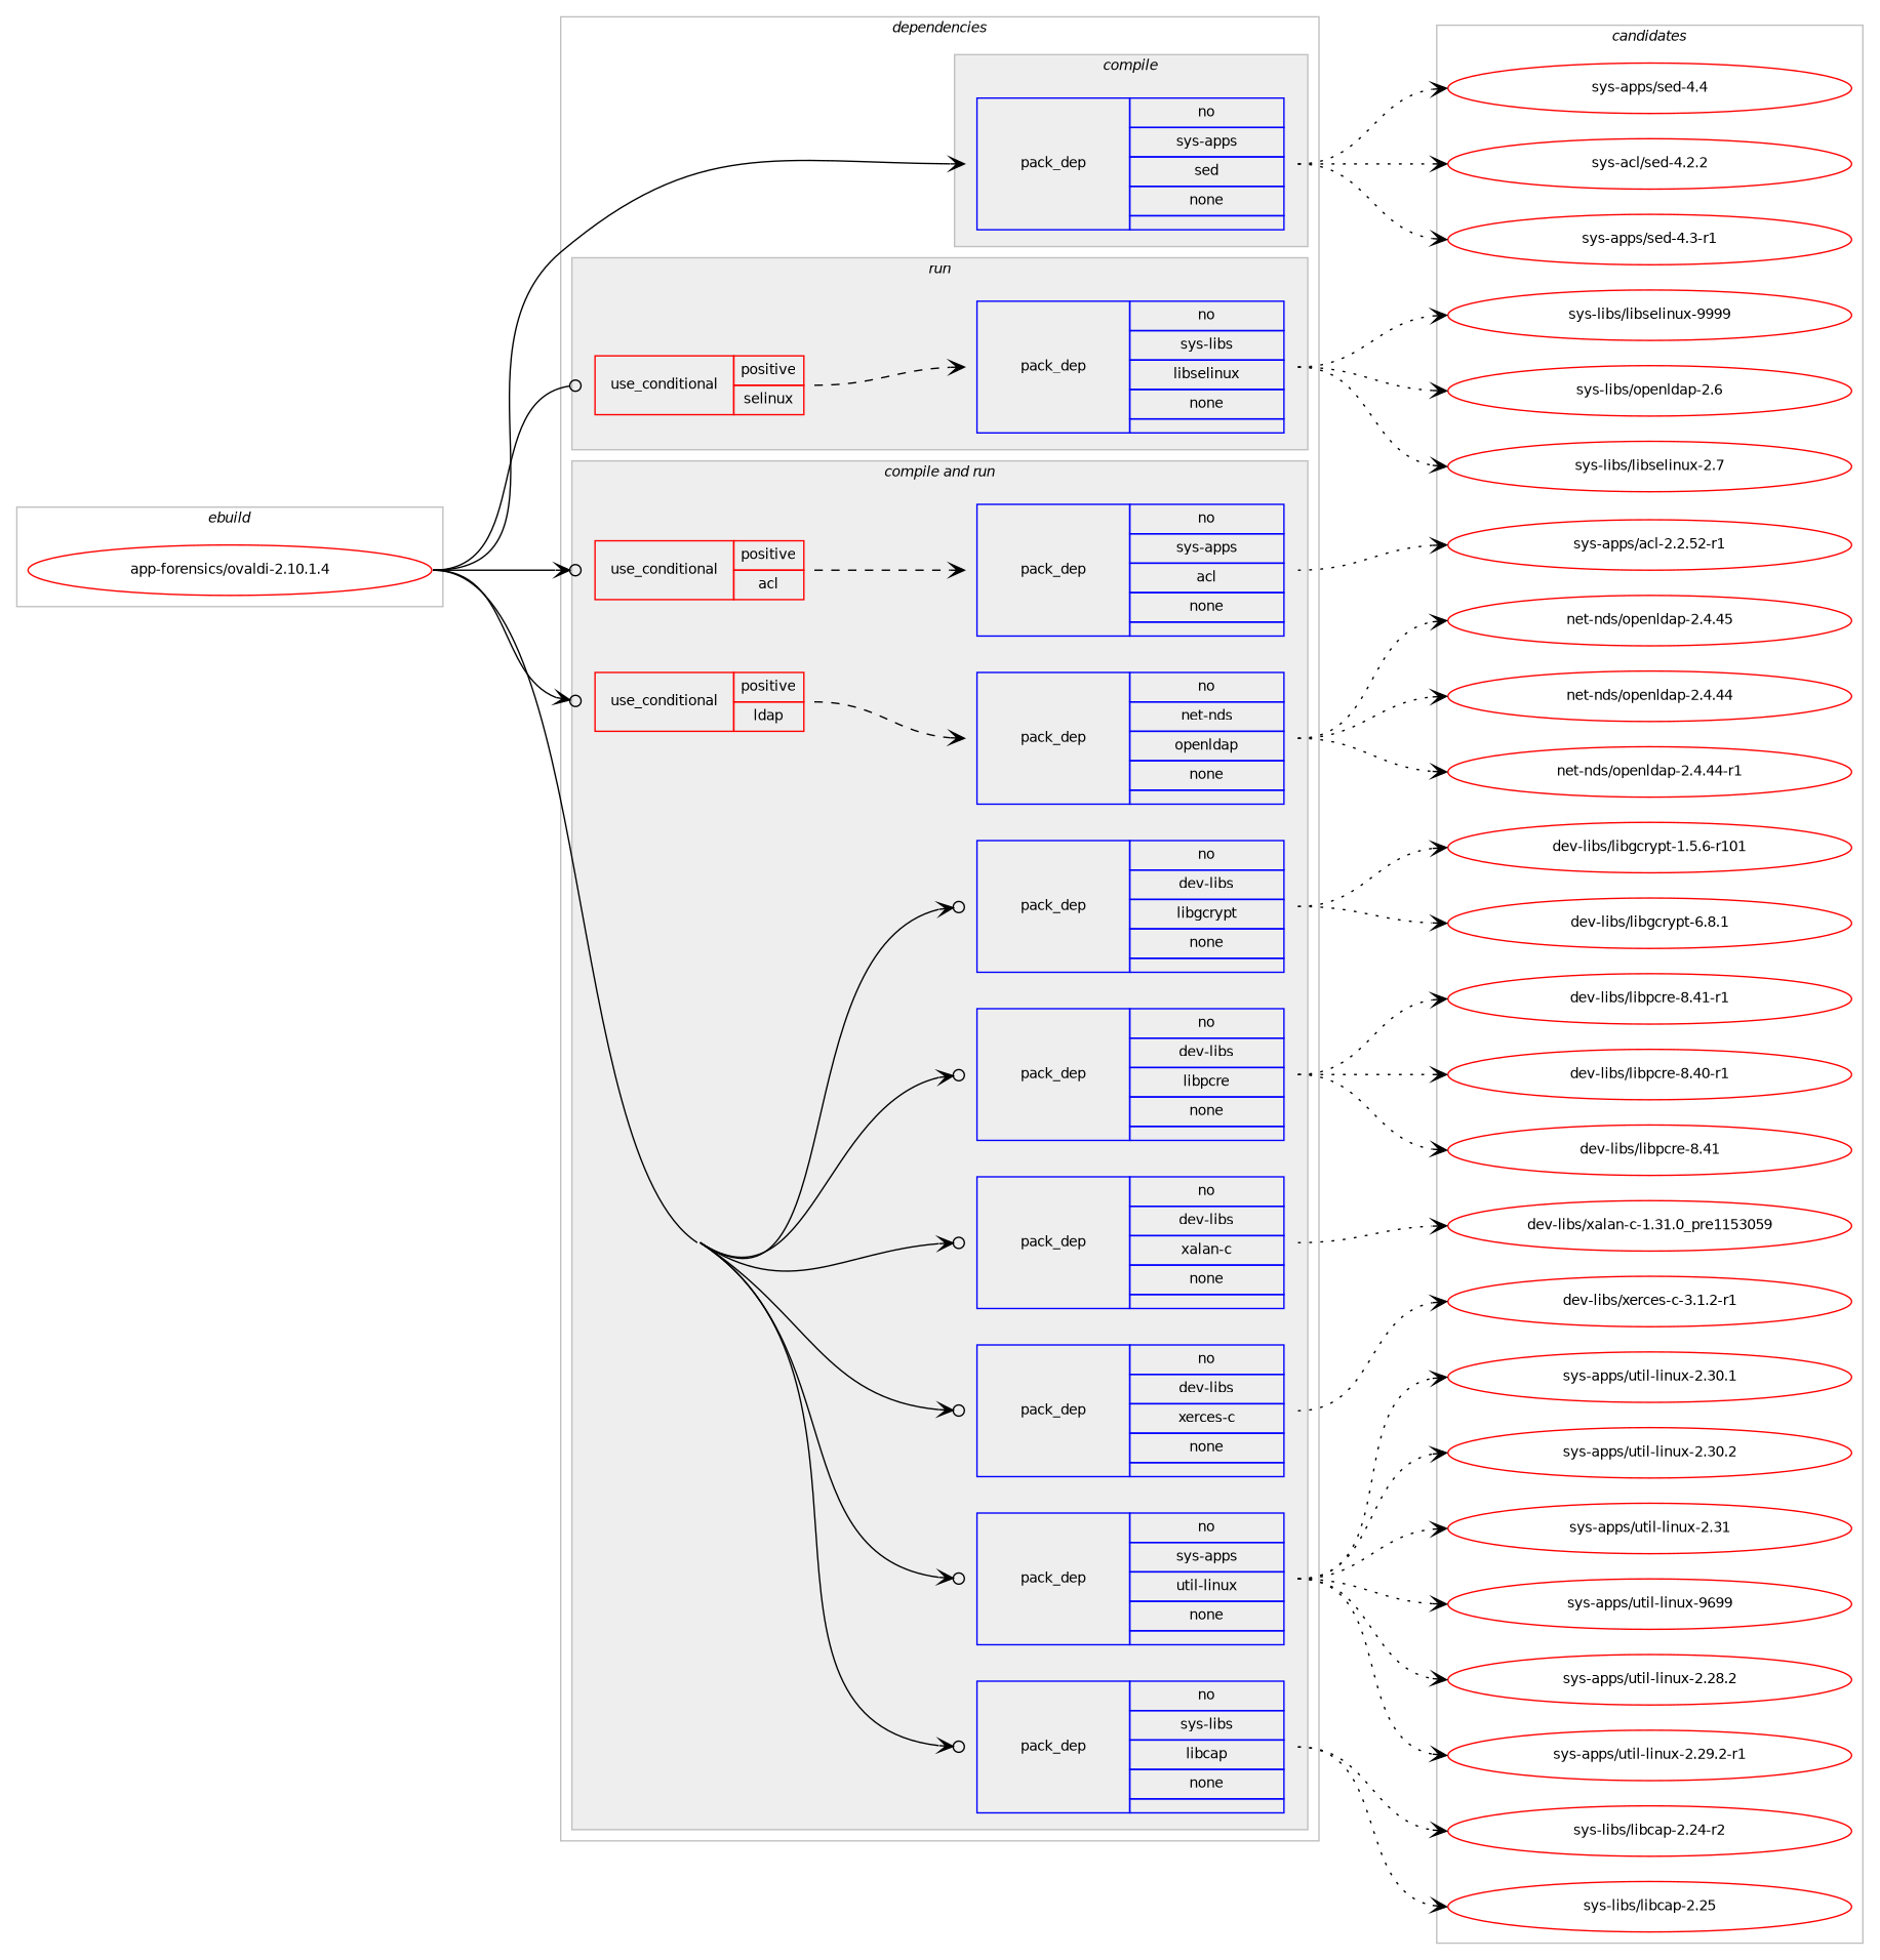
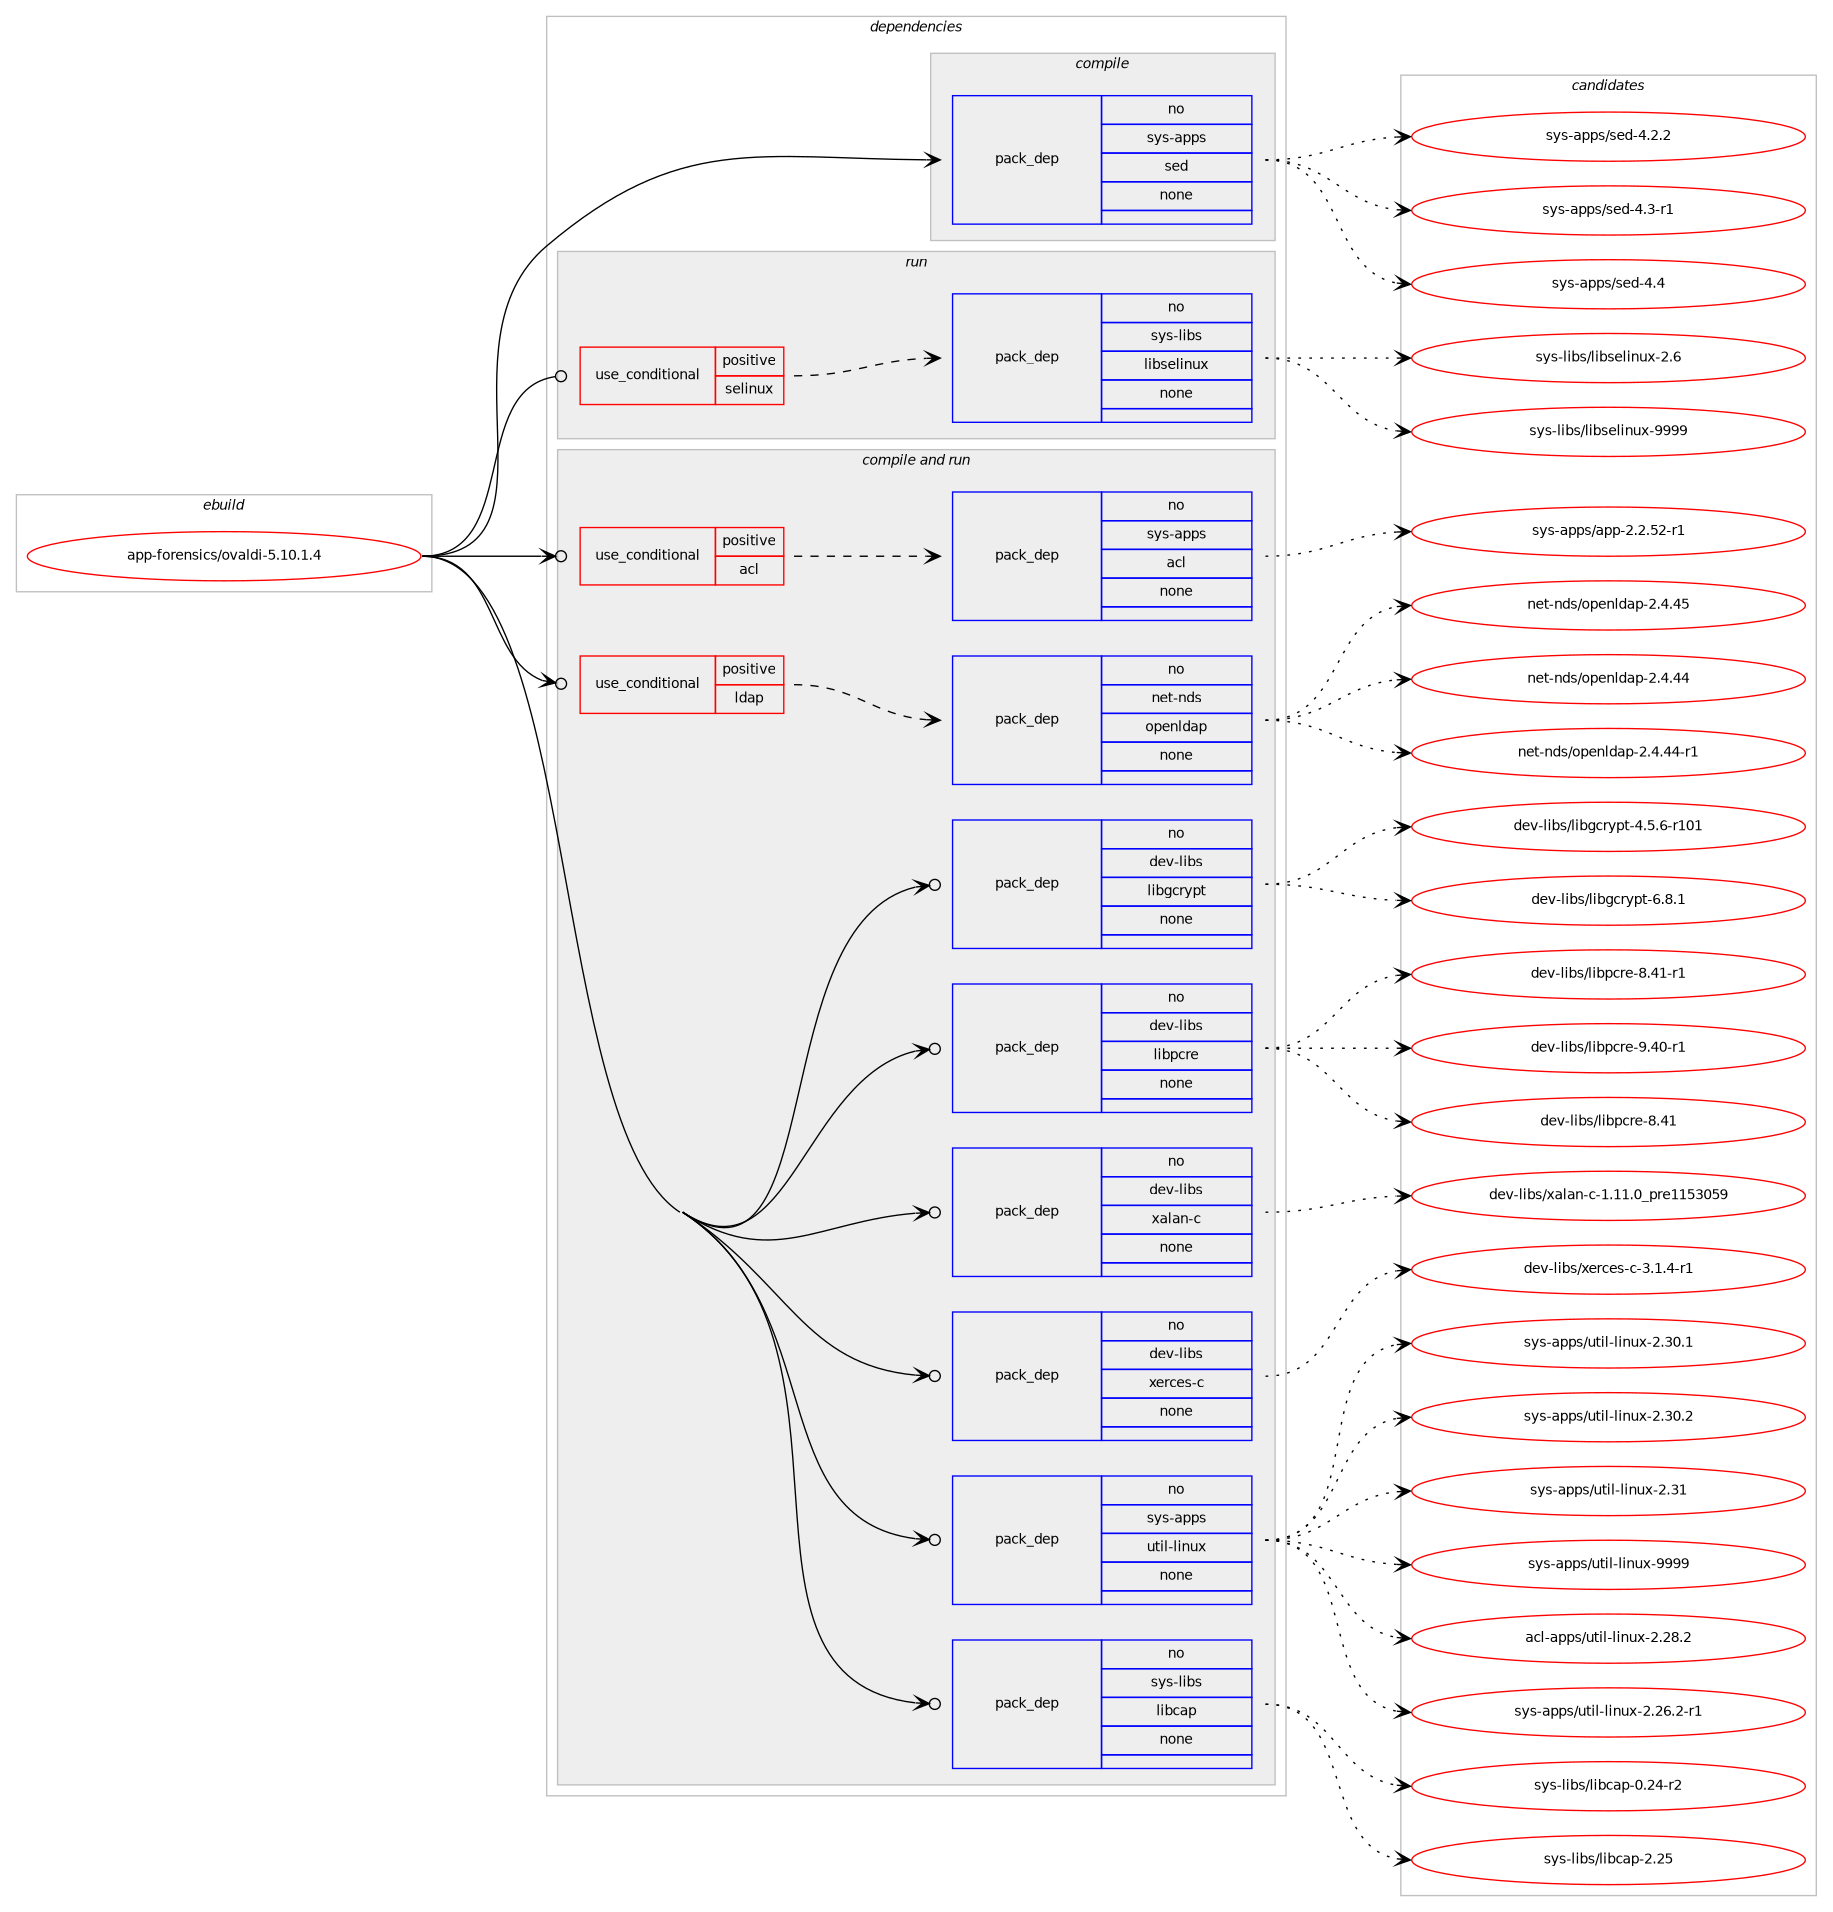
  digraph {
    compound=true
    concentrate=true
    fontname=Helvetica
    fontsize=10
    newrank=true
    rankdir=LR
    ranksep=1.5
    node [color=red fontname=Helvetica fontsize=10]
    edge [arrowhead=vee headport=w style=dotted tailport=e weight=100]
-   n1 [label="app-forensics/ovaldi-2.10.1.4" width=4]
+   n1 [label="app-forensics/ovaldi-5.10.1.4" width=4]
    n2 [color=blue label=<<TABLE BORDER="0" CELLBORDER="1" CELLSPACING="0" CELLPADDING="4" WIDTH="220"><TR><TD ROWSPAN="6" CELLPADDING="30">pack_dep</TD></TR><TR><TD WIDTH="110">no</TD></TR><TR><TD>sys-apps</TD></TR><TR><TD>sed</TD></TR><TR><TD>none</TD></TR><TR><TD></TD></TR></TABLE>> shape=none]
    n3 [color=blue label=<<TABLE BORDER="0" CELLBORDER="1" CELLSPACING="0" CELLPADDING="4" WIDTH="220"><TR><TD ROWSPAN="6" CELLPADDING="30">pack_dep</TD></TR><TR><TD WIDTH="110">no</TD></TR><TR><TD>sys-apps</TD></TR><TR><TD>acl</TD></TR><TR><TD>none</TD></TR><TR><TD></TD></TR></TABLE>> shape=none]
    n4 [label=<<TABLE BORDER="0" CELLBORDER="1" CELLSPACING="0" CELLPADDING="4"><TR><TD ROWSPAN="3" CELLPADDING="10">use_conditional</TD></TR><TR><TD>positive</TD></TR><TR><TD>acl</TD></TR></TABLE>> shape=none]
    n5 [color=blue label=<<TABLE BORDER="0" CELLBORDER="1" CELLSPACING="0" CELLPADDING="4" WIDTH="220"><TR><TD ROWSPAN="6" CELLPADDING="30">pack_dep</TD></TR><TR><TD WIDTH="110">no</TD></TR><TR><TD>net-nds</TD></TR><TR><TD>openldap</TD></TR><TR><TD>none</TD></TR><TR><TD></TD></TR></TABLE>> shape=none]
    n6 [label=<<TABLE BORDER="0" CELLBORDER="1" CELLSPACING="0" CELLPADDING="4"><TR><TD ROWSPAN="3" CELLPADDING="10">use_conditional</TD></TR><TR><TD>positive</TD></TR><TR><TD>ldap</TD></TR></TABLE>> shape=none]
    n7 [color=blue label=<<TABLE BORDER="0" CELLBORDER="1" CELLSPACING="0" CELLPADDING="4" WIDTH="220"><TR><TD ROWSPAN="6" CELLPADDING="30">pack_dep</TD></TR><TR><TD WIDTH="110">no</TD></TR><TR><TD>dev-libs</TD></TR><TR><TD>libgcrypt</TD></TR><TR><TD>none</TD></TR><TR><TD></TD></TR></TABLE>> shape=none]
    n8 [color=blue label=<<TABLE BORDER="0" CELLBORDER="1" CELLSPACING="0" CELLPADDING="4" WIDTH="220"><TR><TD ROWSPAN="6" CELLPADDING="30">pack_dep</TD></TR><TR><TD WIDTH="110">no</TD></TR><TR><TD>dev-libs</TD></TR><TR><TD>libpcre</TD></TR><TR><TD>none</TD></TR><TR><TD></TD></TR></TABLE>> shape=none]
    n9 [color=blue label=<<TABLE BORDER="0" CELLBORDER="1" CELLSPACING="0" CELLPADDING="4" WIDTH="220"><TR><TD ROWSPAN="6" CELLPADDING="30">pack_dep</TD></TR><TR><TD WIDTH="110">no</TD></TR><TR><TD>dev-libs</TD></TR><TR><TD>xalan-c</TD></TR><TR><TD>none</TD></TR><TR><TD></TD></TR></TABLE>> shape=none]
    n10 [color=blue label=<<TABLE BORDER="0" CELLBORDER="1" CELLSPACING="0" CELLPADDING="4" WIDTH="220"><TR><TD ROWSPAN="6" CELLPADDING="30">pack_dep</TD></TR><TR><TD WIDTH="110">no</TD></TR><TR><TD>dev-libs</TD></TR><TR><TD>xerces-c</TD></TR><TR><TD>none</TD></TR><TR><TD></TD></TR></TABLE>> shape=none]
    n11 [color=blue label=<<TABLE BORDER="0" CELLBORDER="1" CELLSPACING="0" CELLPADDING="4" WIDTH="220"><TR><TD ROWSPAN="6" CELLPADDING="30">pack_dep</TD></TR><TR><TD WIDTH="110">no</TD></TR><TR><TD>sys-apps</TD></TR><TR><TD>util-linux</TD></TR><TR><TD>none</TD></TR><TR><TD></TD></TR></TABLE>> shape=none]
    n12 [color=blue label=<<TABLE BORDER="0" CELLBORDER="1" CELLSPACING="0" CELLPADDING="4" WIDTH="220"><TR><TD ROWSPAN="6" CELLPADDING="30">pack_dep</TD></TR><TR><TD WIDTH="110">no</TD></TR><TR><TD>sys-libs</TD></TR><TR><TD>libcap</TD></TR><TR><TD>none</TD></TR><TR><TD></TD></TR></TABLE>> shape=none]
    n13 [color=blue label=<<TABLE BORDER="0" CELLBORDER="1" CELLSPACING="0" CELLPADDING="4" WIDTH="220"><TR><TD ROWSPAN="6" CELLPADDING="30">pack_dep</TD></TR><TR><TD WIDTH="110">no</TD></TR><TR><TD>sys-libs</TD></TR><TR><TD>libselinux</TD></TR><TR><TD>none</TD></TR><TR><TD></TD></TR></TABLE>> shape=none]
    n14 [label=<<TABLE BORDER="0" CELLBORDER="1" CELLSPACING="0" CELLPADDING="4"><TR><TD ROWSPAN="3" CELLPADDING="10">use_conditional</TD></TR><TR><TD>positive</TD></TR><TR><TD>selinux</TD></TR></TABLE>> shape=none]
-   n15 [label="sys-acl/sed-4.2.2" width=4]
+   n15 [label="sys-apps/sed-4.2.2" width=4]
    n16 [label="sys-apps/sed-4.3-r1" width=4]
    n17 [label="sys-apps/sed-4.4" width=4]
-   n18 [label="sys-apps/acl-2.2.52-r1" width=4]
+   n18 [label="sys-apps/app-2.2.52-r1" width=4]
    n19 [label="net-nds/openldap-2.4.44" width=4]
    n20 [label="net-nds/openldap-2.4.44-r1" width=4]
    n21 [label="net-nds/openldap-2.4.45" width=4]
-   n22 [label="dev-libs/libgcrypt-1.5.6-r101" width=4]
+   n22 [label="dev-libs/libgcrypt-4.5.6-r101" width=4]
    n23 [label="dev-libs/libgcrypt-6.8.1" width=4]
-   n24 [label="dev-libs/libpcre-8.40-r1" width=4]
+   n24 [label="dev-libs/libpcre-9.40-r1" width=4]
    n25 [label="dev-libs/libpcre-8.41" width=4]
    n26 [label="dev-libs/libpcre-8.41-r1" width=4]
-   n27 [label="dev-libs/xalan-c-1.31.0_pre1153059" width=4]
-   n28 [label="dev-libs/xerces-c-3.1.2-r1" width=4]
-   n29 [label="sys-apps/util-linux-2.28.2" width=4]
-   n30 [label="sys-apps/util-linux-2.29.2-r1" width=4]
+   n27 [label="dev-libs/xalan-c-1.11.0_pre1153059" width=4]
+   n28 [label="dev-libs/xerces-c-3.1.4-r1" width=4]
+   n29 [label="acl-apps/util-linux-2.28.2" width=4]
+   n30 [label="sys-apps/util-linux-2.26.2-r1" width=4]
    n31 [label="sys-apps/util-linux-2.30.1" width=4]
    n32 [label="sys-apps/util-linux-2.30.2" width=4]
    n33 [label="sys-apps/util-linux-2.31" width=4]
-   n34 [label="sys-apps/util-linux-9699" width=4]
-   n35 [label="sys-libs/libcap-2.24-r2" width=4]
+   n34 [label="sys-apps/util-linux-9999" width=4]
+   n35 [label="sys-libs/libcap-0.24-r2" width=4]
    n36 [label="sys-libs/libcap-2.25" width=4]
-   n37 [label="sys-libs/openldap-2.6" width=4]
-   n38 [label="sys-libs/libselinux-2.7" width=4]
+   n37 [label="sys-libs/libselinux-2.6" width=4]
    n39 [label="sys-libs/libselinux-9999" width=4]
    subgraph cluster_1 {
      color=gray
      label=<<i>ebuild</i>>
      rank=same
      n1
    }
    subgraph cluster_2 {
      color=gray
      label=<<i>dependencies</i>>
      subgraph cluster_3 {
        color=gray
        fillcolor="#eeeeee"
        label=<<i>compile</i>>
        style=filled
        subgraph sub_4 {
          color=gray
          fillcolor="#eeeeee"
          label=<<i>compile</i>>
          style=filled
          n2
        }
      }
      subgraph cluster_5 {
        color=gray
        fillcolor="#eeeeee"
        label=<<i>compile and run</i>>
        style=filled
        subgraph sub_6 {
          color=gray
          fillcolor="#eeeeee"
          label=<<i>compile and run</i>>
          style=filled
          n4
          subgraph sub_7 {
            color=gray
            fillcolor="#eeeeee"
            label=<<i>compile and run</i>>
            style=filled
            n3
          }
        }
        subgraph sub_8 {
          color=gray
          fillcolor="#eeeeee"
          label=<<i>compile and run</i>>
          style=filled
          n6
          subgraph sub_9 {
            color=gray
            fillcolor="#eeeeee"
            label=<<i>compile and run</i>>
            style=filled
            n5
          }
        }
        subgraph sub_10 {
          color=gray
          fillcolor="#eeeeee"
          label=<<i>compile and run</i>>
          style=filled
          n7
        }
        subgraph sub_11 {
          color=gray
          fillcolor="#eeeeee"
          label=<<i>compile and run</i>>
          style=filled
          n8
        }
        subgraph sub_12 {
          color=gray
          fillcolor="#eeeeee"
          label=<<i>compile and run</i>>
          style=filled
          n9
        }
        subgraph sub_13 {
          color=gray
          fillcolor="#eeeeee"
          label=<<i>compile and run</i>>
          style=filled
          n10
        }
        subgraph sub_14 {
          color=gray
          fillcolor="#eeeeee"
          label=<<i>compile and run</i>>
          style=filled
          n11
        }
        subgraph sub_15 {
          color=gray
          fillcolor="#eeeeee"
          label=<<i>compile and run</i>>
          style=filled
          n12
        }
      }
      subgraph cluster_16 {
        color=gray
        fillcolor="#eeeeee"
        label=<<i>run</i>>
        style=filled
        subgraph sub_17 {
          color=gray
          fillcolor="#eeeeee"
          label=<<i>run</i>>
          style=filled
          n14
          subgraph sub_18 {
            color=gray
            fillcolor="#eeeeee"
            label=<<i>run</i>>
            style=filled
            n13
          }
        }
      }
    }
    subgraph cluster_19 {
      color=gray
      label=<<i>candidates</i>>
      rank=same
      subgraph sub_20 {
        color=black
        label=<<i>candidates</i>>
        nodesep=1
        rank=same
        n15
        n16
        n17
      }
      subgraph sub_21 {
        color=black
        label=<<i>candidates</i>>
        nodesep=1
        rank=same
        n18
      }
      subgraph sub_22 {
        color=black
        label=<<i>candidates</i>>
        nodesep=1
        rank=same
        n19
        n20
        n21
      }
      subgraph sub_23 {
        color=black
        label=<<i>candidates</i>>
        nodesep=1
        rank=same
        n22
        n23
      }
      subgraph sub_24 {
        color=black
        label=<<i>candidates</i>>
        nodesep=1
        rank=same
        n24
        n25
        n26
      }
      subgraph sub_25 {
        color=black
        label=<<i>candidates</i>>
        nodesep=1
        rank=same
        n27
      }
      subgraph sub_26 {
        color=black
        label=<<i>candidates</i>>
        nodesep=1
        rank=same
        n28
      }
      subgraph sub_27 {
        color=black
        label=<<i>candidates</i>>
        nodesep=1
        rank=same
        n29
        n30
        n31
        n32
        n33
        n34
      }
      subgraph sub_28 {
        color=black
        label=<<i>candidates</i>>
        nodesep=1
        rank=same
        n35
        n36
      }
      subgraph sub_29 {
        color=black
        label=<<i>candidates</i>>
        nodesep=1
        rank=same
        n37
-       n38
        n39
      }
    }
    n1 -> n2 [style=solid weight=20]
    n1 -> n4 [arrowhead=odotvee style=solid weight=20]
    n1 -> n6 [arrowhead=odotvee style=solid weight=20]
    n1 -> n7 [arrowhead=odotvee style=solid weight=20]
    n1 -> n8 [arrowhead=odotvee style=solid weight=20]
    n1 -> n9 [arrowhead=odotvee style=solid weight=20]
    n1 -> n10 [arrowhead=odotvee style=solid weight=20]
    n1 -> n11 [arrowhead=odotvee style=solid weight=20]
    n1 -> n12 [arrowhead=odotvee style=solid weight=20]
    n1 -> n14 [arrowhead=odot style=solid weight=20]
    n2 -> n15
    n2 -> n16
    n2 -> n17
    n3 -> n18
    n4 -> n3 [style=dashed weight=20]
    n5 -> n19
    n5 -> n20
    n5 -> n21
    n6 -> n5 [style=dashed weight=20]
    n7 -> n22
    n7 -> n23
    n8 -> n24
    n8 -> n25
    n8 -> n26
    n9 -> n27
    n10 -> n28
    n11 -> n29
    n11 -> n30
    n11 -> n31
    n11 -> n32
    n11 -> n33
    n11 -> n34
    n12 -> n35
    n12 -> n36
    n13 -> n37
-   n13 -> n38
    n13 -> n39
    n14 -> n13 [style=dashed weight=20]
  }
